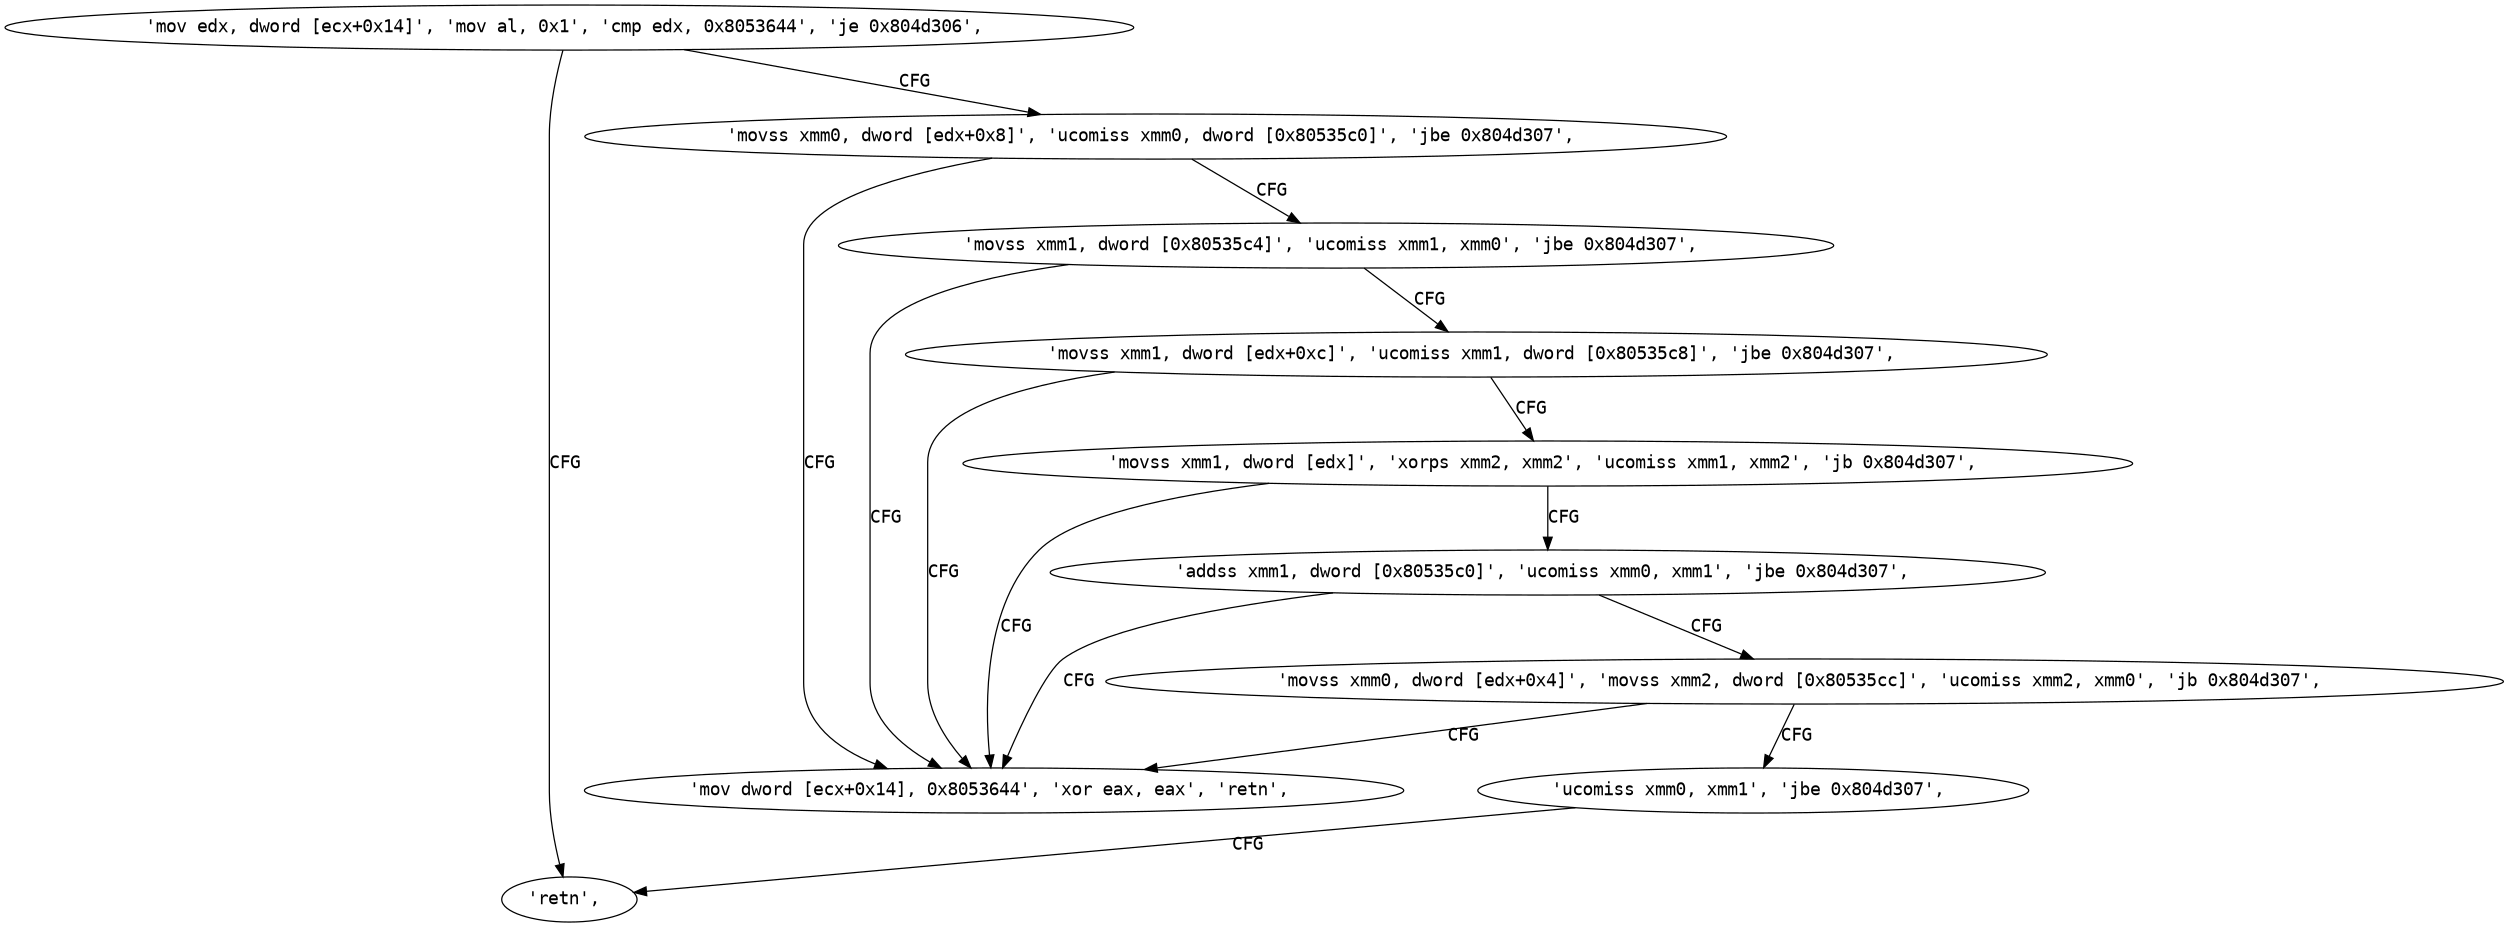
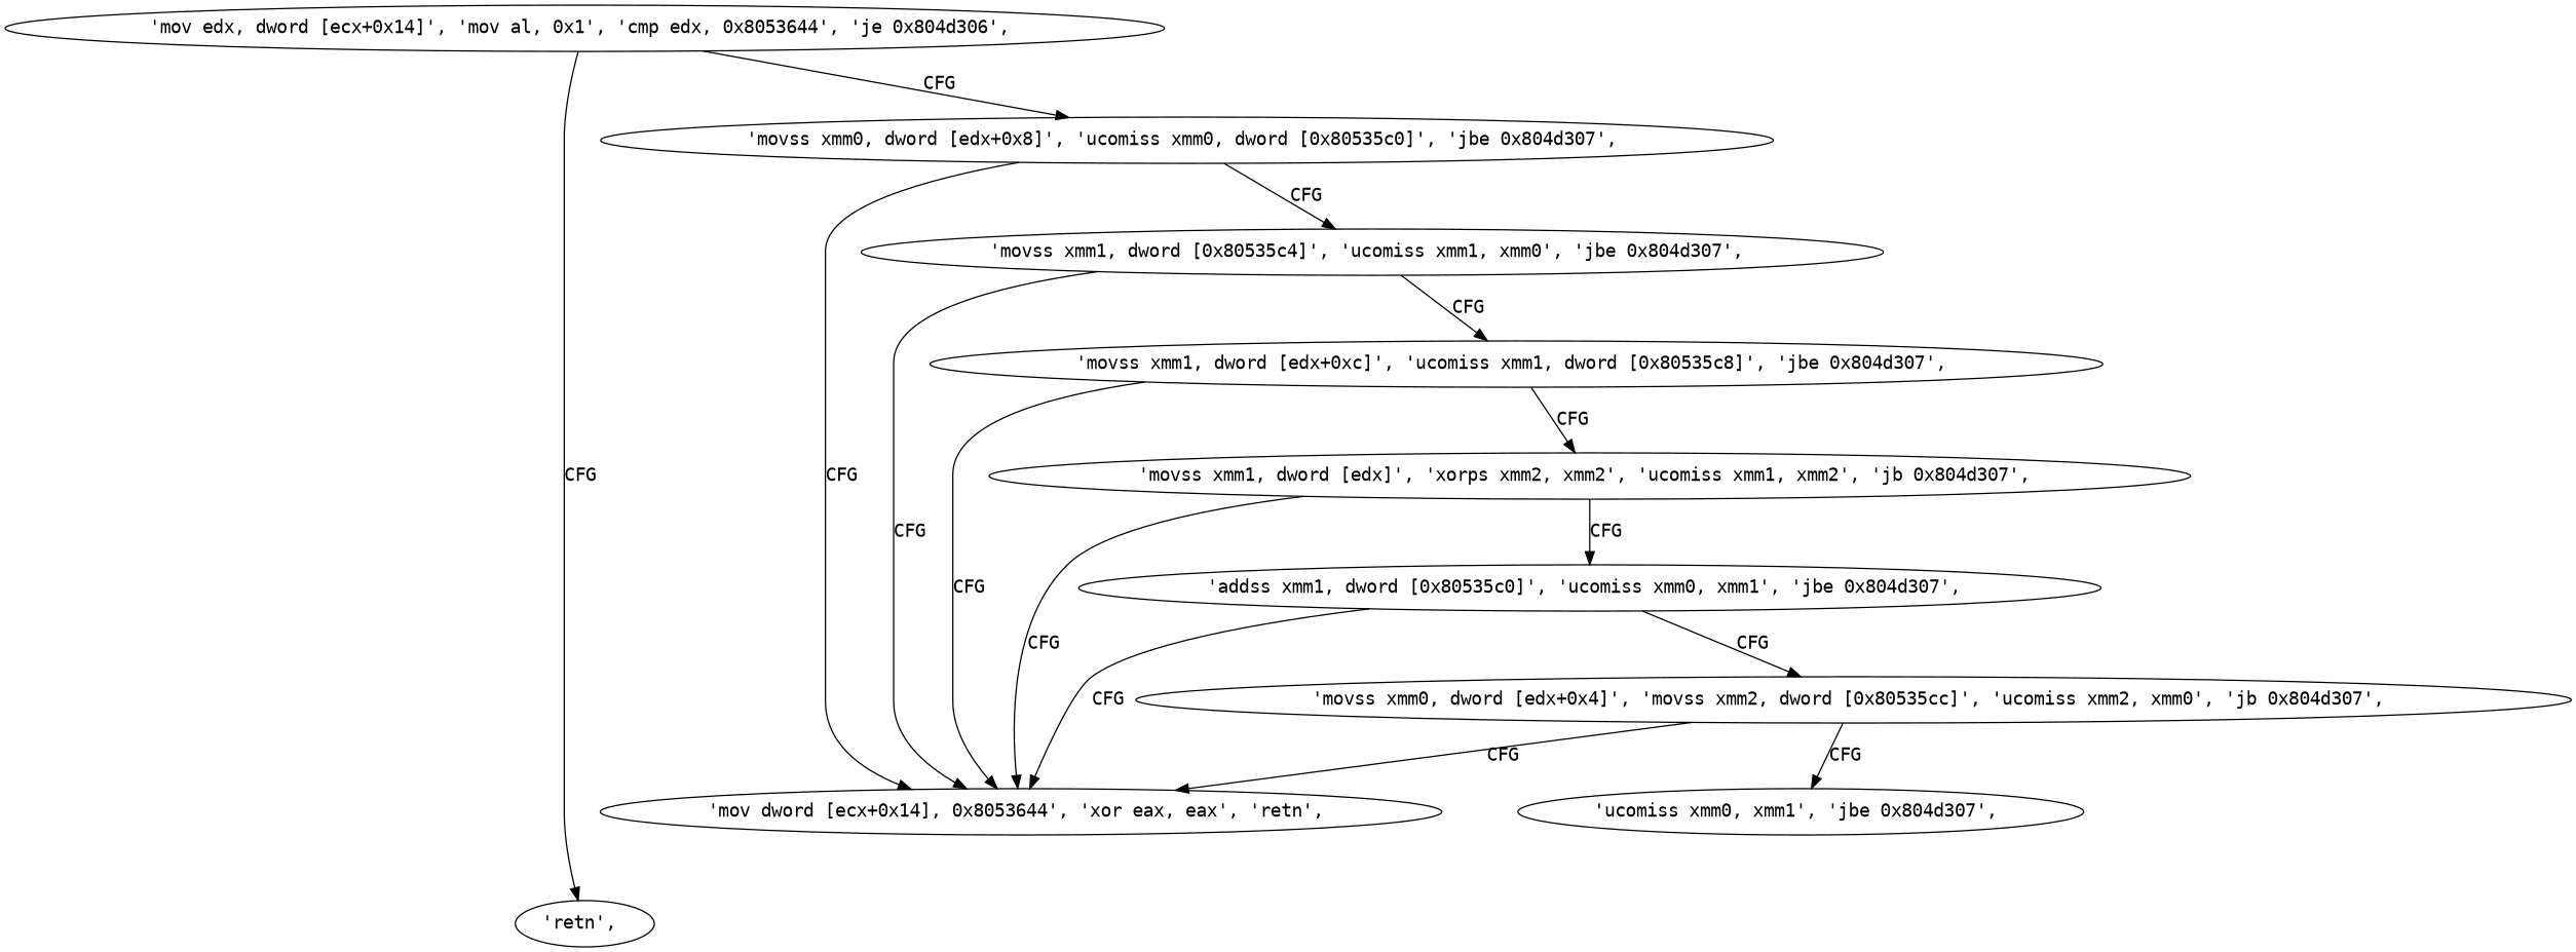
  digraph {
    fontname="DejaVu Sans Mono"
    node [fontname="DejaVu Sans Mono"]
    edge [fontname="DejaVu Sans Mono"]
    n1 [label="'mov edx, dword [ecx+0x14]', 'mov al, 0x1', 'cmp edx, 0x8053644', 'je 0x804d306', "]
    n2 [label="'retn', "]
    n3 [label="'movss xmm0, dword [edx+0x8]', 'ucomiss xmm0, dword [0x80535c0]', 'jbe 0x804d307', "]
    n4 [label="'mov dword [ecx+0x14], 0x8053644', 'xor eax, eax', 'retn', "]
    n5 [label="'movss xmm1, dword [0x80535c4]', 'ucomiss xmm1, xmm0', 'jbe 0x804d307', "]
    n6 [label="'movss xmm1, dword [edx+0xc]', 'ucomiss xmm1, dword [0x80535c8]', 'jbe 0x804d307', "]
    n7 [label="'movss xmm1, dword [edx]', 'xorps xmm2, xmm2', 'ucomiss xmm1, xmm2', 'jb 0x804d307', "]
    n8 [label="'addss xmm1, dword [0x80535c0]', 'ucomiss xmm0, xmm1', 'jbe 0x804d307', "]
    n9 [label="'movss xmm0, dword [edx+0x4]', 'movss xmm2, dword [0x80535cc]', 'ucomiss xmm2, xmm0', 'jb 0x804d307', "]
    n10 [label="'ucomiss xmm0, xmm1', 'jbe 0x804d307', "]
    n1 -> n2 [label=CFG]
    n1 -> n3 [label=CFG]
    n3 -> n4 [label=CFG]
    n3 -> n5 [label=CFG]
    n5 -> n4 [label=CFG]
    n5 -> n6 [label=CFG]
    n6 -> n4 [label=CFG]
    n6 -> n7 [label=CFG]
    n7 -> n4 [label=CFG]
    n7 -> n8 [label=CFG]
    n8 -> n4 [label=CFG]
    n8 -> n9 [label=CFG]
    n9 -> n4 [label=CFG]
    n9 -> n10 [label=CFG]
-   n10 -> n2 [label=CFG]
  }
